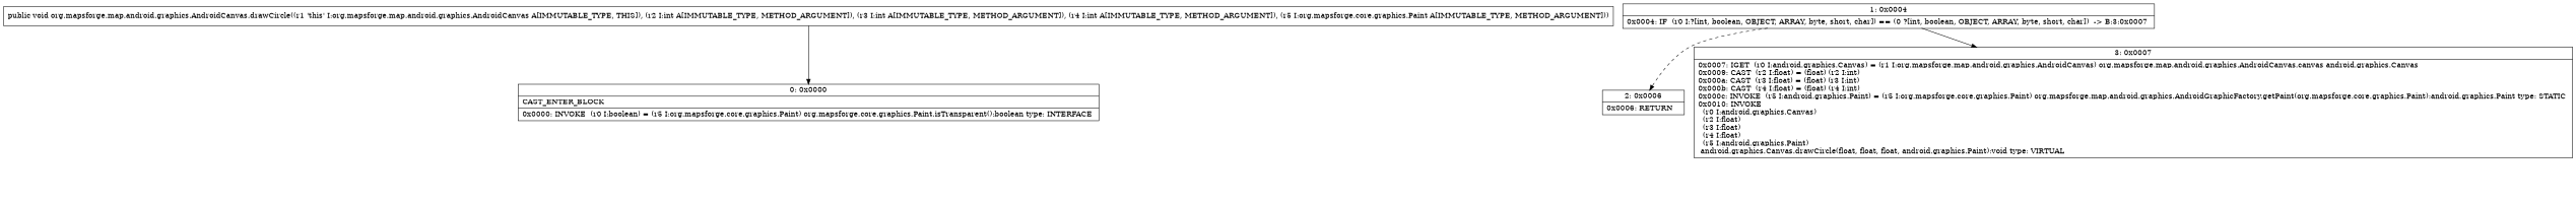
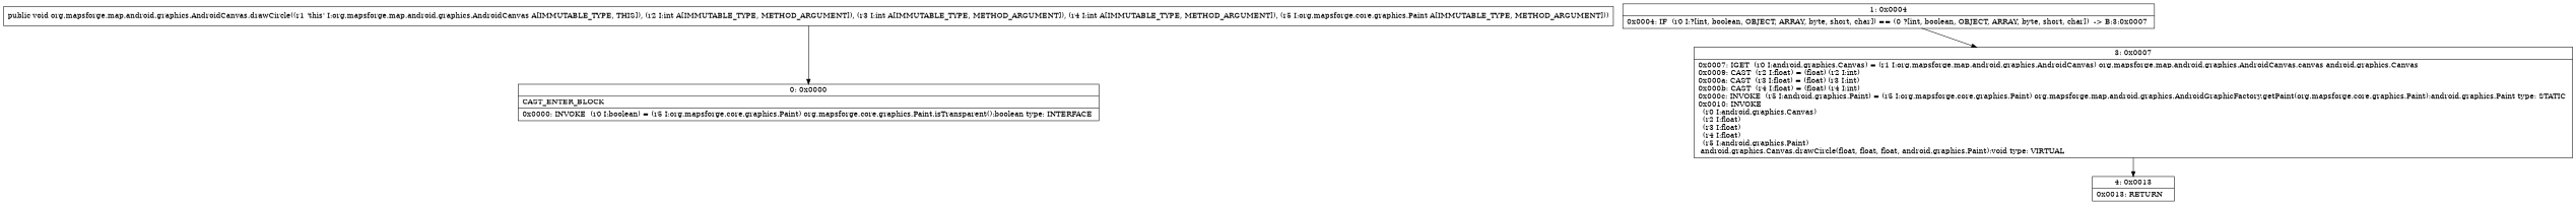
  digraph {
    node [shape=record]
    n1 [label="{0\:\ 0x0000|CAST_ENTER_BLOCK\l|0x0000: INVOKE  (r0 I:boolean) = (r5 I:org.mapsforge.core.graphics.Paint) org.mapsforge.core.graphics.Paint.isTransparent():boolean type: INTERFACE \l}"]
    n2 [label="{1\:\ 0x0004|0x0004: IF  (r0 I:?[int, boolean, OBJECT, ARRAY, byte, short, char]) == (0 ?[int, boolean, OBJECT, ARRAY, byte, short, char])  \-\> B:3:0x0007 \l}"]
-   n3 [label="{2\:\ 0x0006|0x0006: RETURN   \l}"]
    n4 [label="{3\:\ 0x0007|0x0007: IGET  (r0 I:android.graphics.Canvas) = (r1 I:org.mapsforge.map.android.graphics.AndroidCanvas) org.mapsforge.map.android.graphics.AndroidCanvas.canvas android.graphics.Canvas \l0x0009: CAST  (r2 I:float) = (float) (r2 I:int) \l0x000a: CAST  (r3 I:float) = (float) (r3 I:int) \l0x000b: CAST  (r4 I:float) = (float) (r4 I:int) \l0x000c: INVOKE  (r5 I:android.graphics.Paint) = (r5 I:org.mapsforge.core.graphics.Paint) org.mapsforge.map.android.graphics.AndroidGraphicFactory.getPaint(org.mapsforge.core.graphics.Paint):android.graphics.Paint type: STATIC \l0x0010: INVOKE  \l  (r0 I:android.graphics.Canvas)\l  (r2 I:float)\l  (r3 I:float)\l  (r4 I:float)\l  (r5 I:android.graphics.Paint)\l android.graphics.Canvas.drawCircle(float, float, float, android.graphics.Paint):void type: VIRTUAL \l}"]
+   n5 [label="{4\:\ 0x0013|0x0013: RETURN   \l}"]
    n6 [label="{public void org.mapsforge.map.android.graphics.AndroidCanvas.drawCircle((r1 'this' I:org.mapsforge.map.android.graphics.AndroidCanvas A[IMMUTABLE_TYPE, THIS]), (r2 I:int A[IMMUTABLE_TYPE, METHOD_ARGUMENT]), (r3 I:int A[IMMUTABLE_TYPE, METHOD_ARGUMENT]), (r4 I:int A[IMMUTABLE_TYPE, METHOD_ARGUMENT]), (r5 I:org.mapsforge.core.graphics.Paint A[IMMUTABLE_TYPE, METHOD_ARGUMENT])) }"]
-   n2 -> n3 [style=dashed]
    n2 -> n4
+   n4 -> n5
    n6 -> n1
  }
